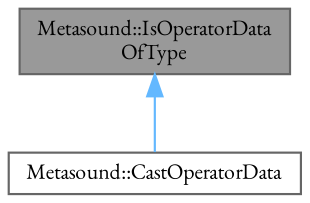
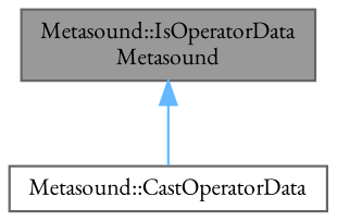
  digraph {
    rankdir=TB
    fontname="EB Garamond"
    node [fontname="EB Garamond" fontsize=10 shape=box style=filled]
-   n1 [color=gray40 fillcolor=grey60 fontcolor=black height=0.2 label="Metasound::IsOperatorData\lOfType" width=0.4]
+   n1 [color=gray40 fillcolor=grey60 fontcolor=black height=0.2 label="Metasound::IsOperatorData\lMetasound" width=0.4]
    n2 [color=grey40 fillcolor=white height=0.2 label="Metasound::CastOperatorData" width=0.4]
    n1 -> n2 [color=steelblue1 dir=back fontname="EB Garamond" fontsize=10 labelfontname=Helvetica labelfontsize=10 style=solid]
  }
